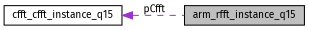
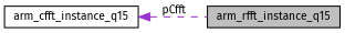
  digraph {
    rankdir=LR
    fontname="Fira Sans"
    node [color=black fontname="Fira Sans" fontsize=10 shape=record style=filled]
    n1 [fillcolor=grey75 fontcolor=black height=0.2 label=arm_rfft_instance_q15 width=0.4]
-   n2 [fillcolor=white height=0.2 label=cfft_cfft_instance_q15 width=0.4]
+   n2 [fillcolor=white height=0.2 label=arm_cfft_instance_q15 width=0.4]
    n2 -> n1 [color=darkorchid3 dir=back fontname="Fira Sans" fontsize=10 label=" pCfft" labelfontname=Helvetica labelfontsize=10 style=dashed]
  }
